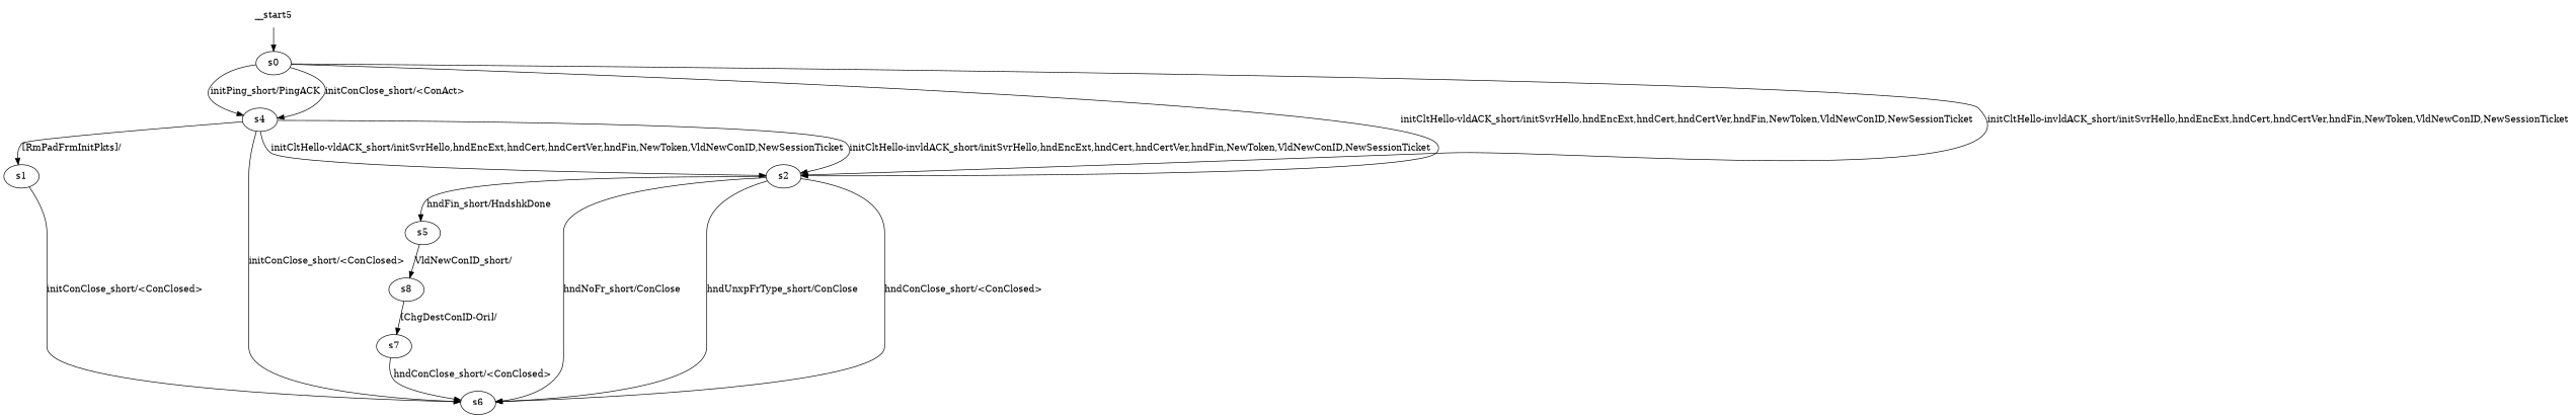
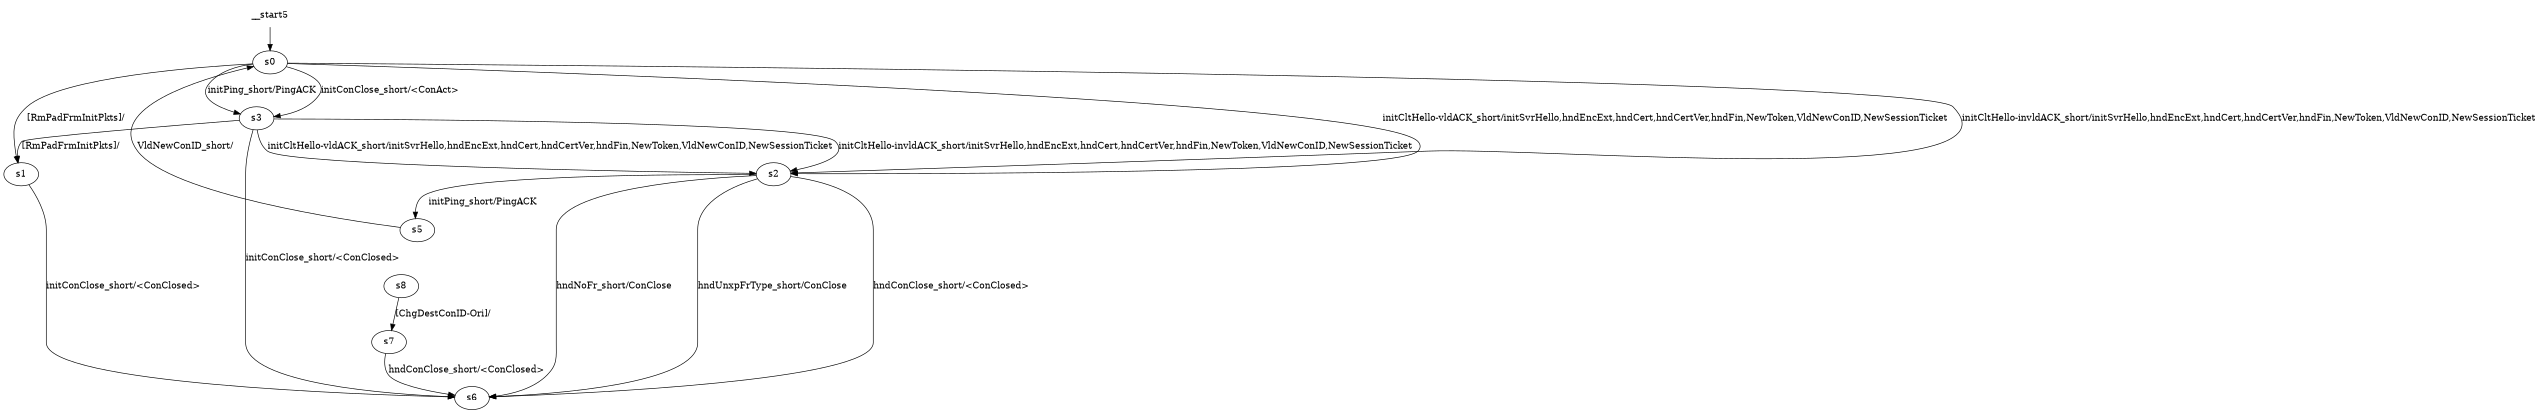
  digraph {
    n1 [label=s0]
    n2 [label=s1]
    n3 [label=s2]
-   n4 [label=s4]
+   n4 [label=s3]
    n5 [label=s6]
    n6 [label=s5]
    n7 [label=s8]
    n8 [label=s7]
    n9 [label=__start5 shape=none]
+   n1 -> n2 [label="[RmPadFrmInitPkts]/ "]
    n1 -> n3 [label="initCltHello-vldACK_short/initSvrHello,hndEncExt,hndCert,hndCertVer,hndFin,NewToken,VldNewConID,NewSessionTicket "]
    n1 -> n3 [label="initCltHello-invldACK_short/initSvrHello,hndEncExt,hndCert,hndCertVer,hndFin,NewToken,VldNewConID,NewSessionTicket "]
    n1 -> n4 [label="initPing_short/PingACK "]
    n1 -> n4 [label="initConClose_short/<ConAct> "]
    n2 -> n5 [label="initConClose_short/<ConClosed> "]
    n3 -> n5 [label="hndConClose_short/<ConClosed> "]
    n3 -> n5 [label="hndNoFr_short/ConClose "]
    n3 -> n5 [label="hndUnxpFrType_short/ConClose "]
-   n3 -> n6 [label="hndFin_short/HndshkDone "]
+   n3 -> n6 [label="initPing_short/PingACK "]
    n4 -> n2 [label="[RmPadFrmInitPkts]/ "]
    n4 -> n3 [label="initCltHello-vldACK_short/initSvrHello,hndEncExt,hndCert,hndCertVer,hndFin,NewToken,VldNewConID,NewSessionTicket "]
    n4 -> n3 [label="initCltHello-invldACK_short/initSvrHello,hndEncExt,hndCert,hndCertVer,hndFin,NewToken,VldNewConID,NewSessionTicket "]
    n4 -> n5 [label="initConClose_short/<ConClosed> "]
-   n6 -> n7 [label="VldNewConID_short/ "]
+   n6 -> n1 [label="VldNewConID_short/ "]
    n7 -> n8 [label="[ChgDestConID-Ori]/ "]
    n8 -> n5 [label="hndConClose_short/<ConClosed> "]
    n9 -> n1
  }
